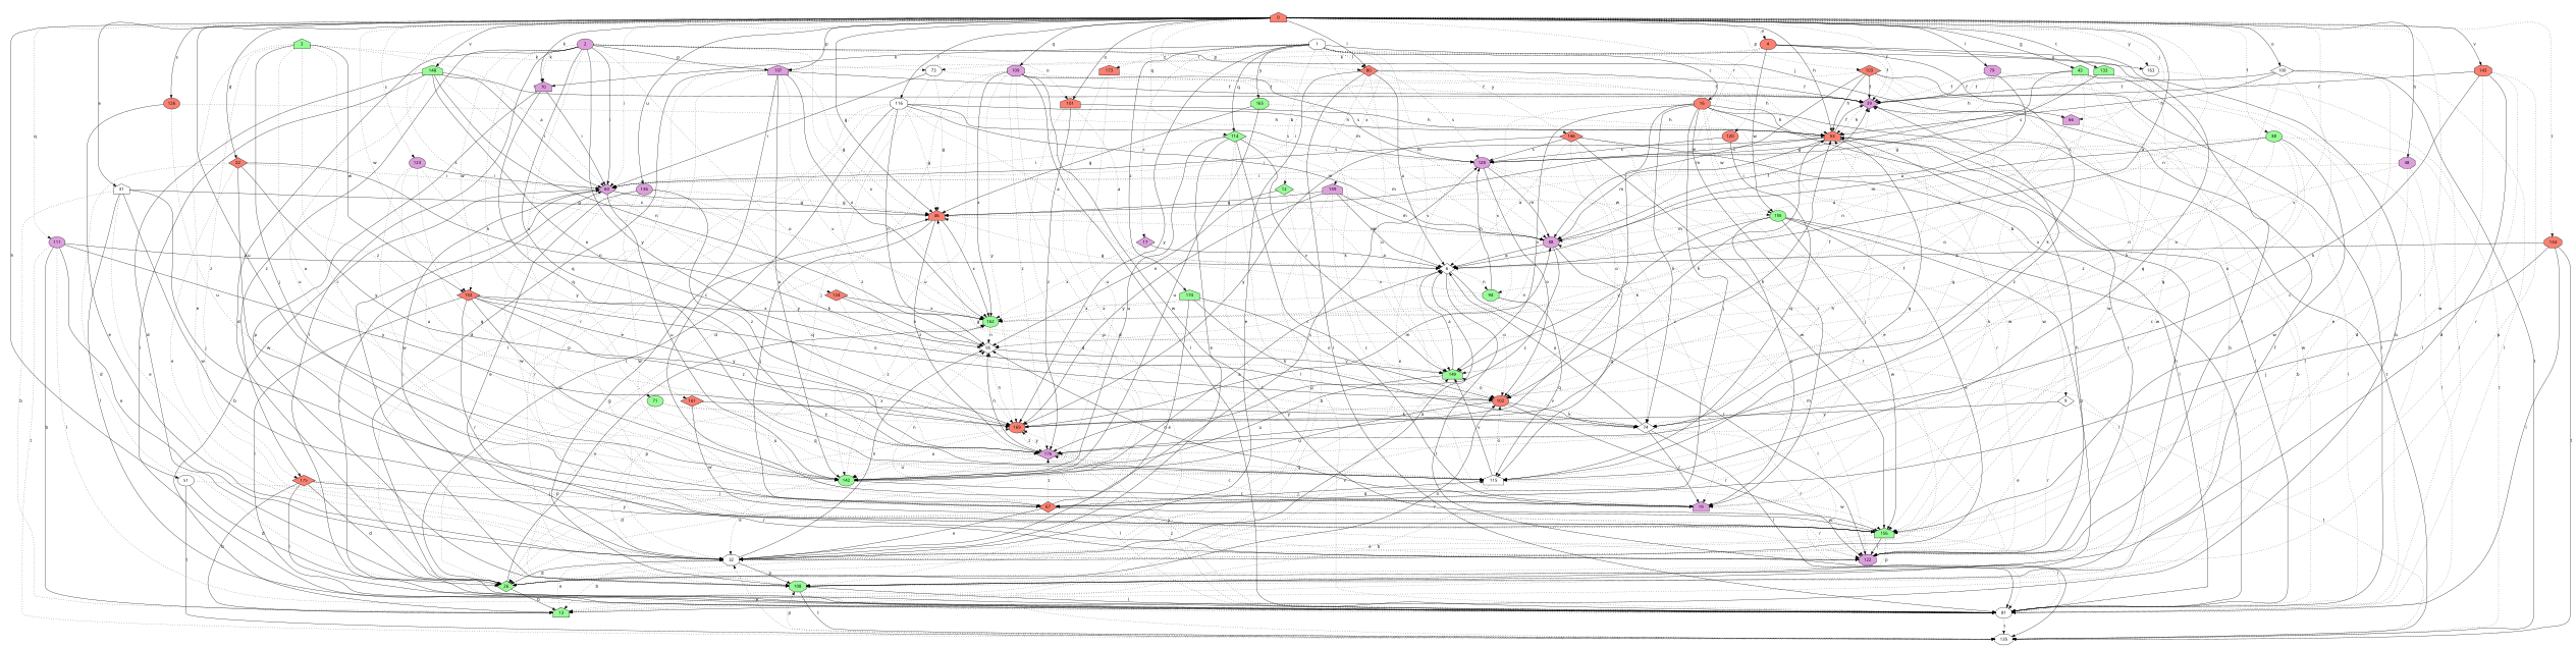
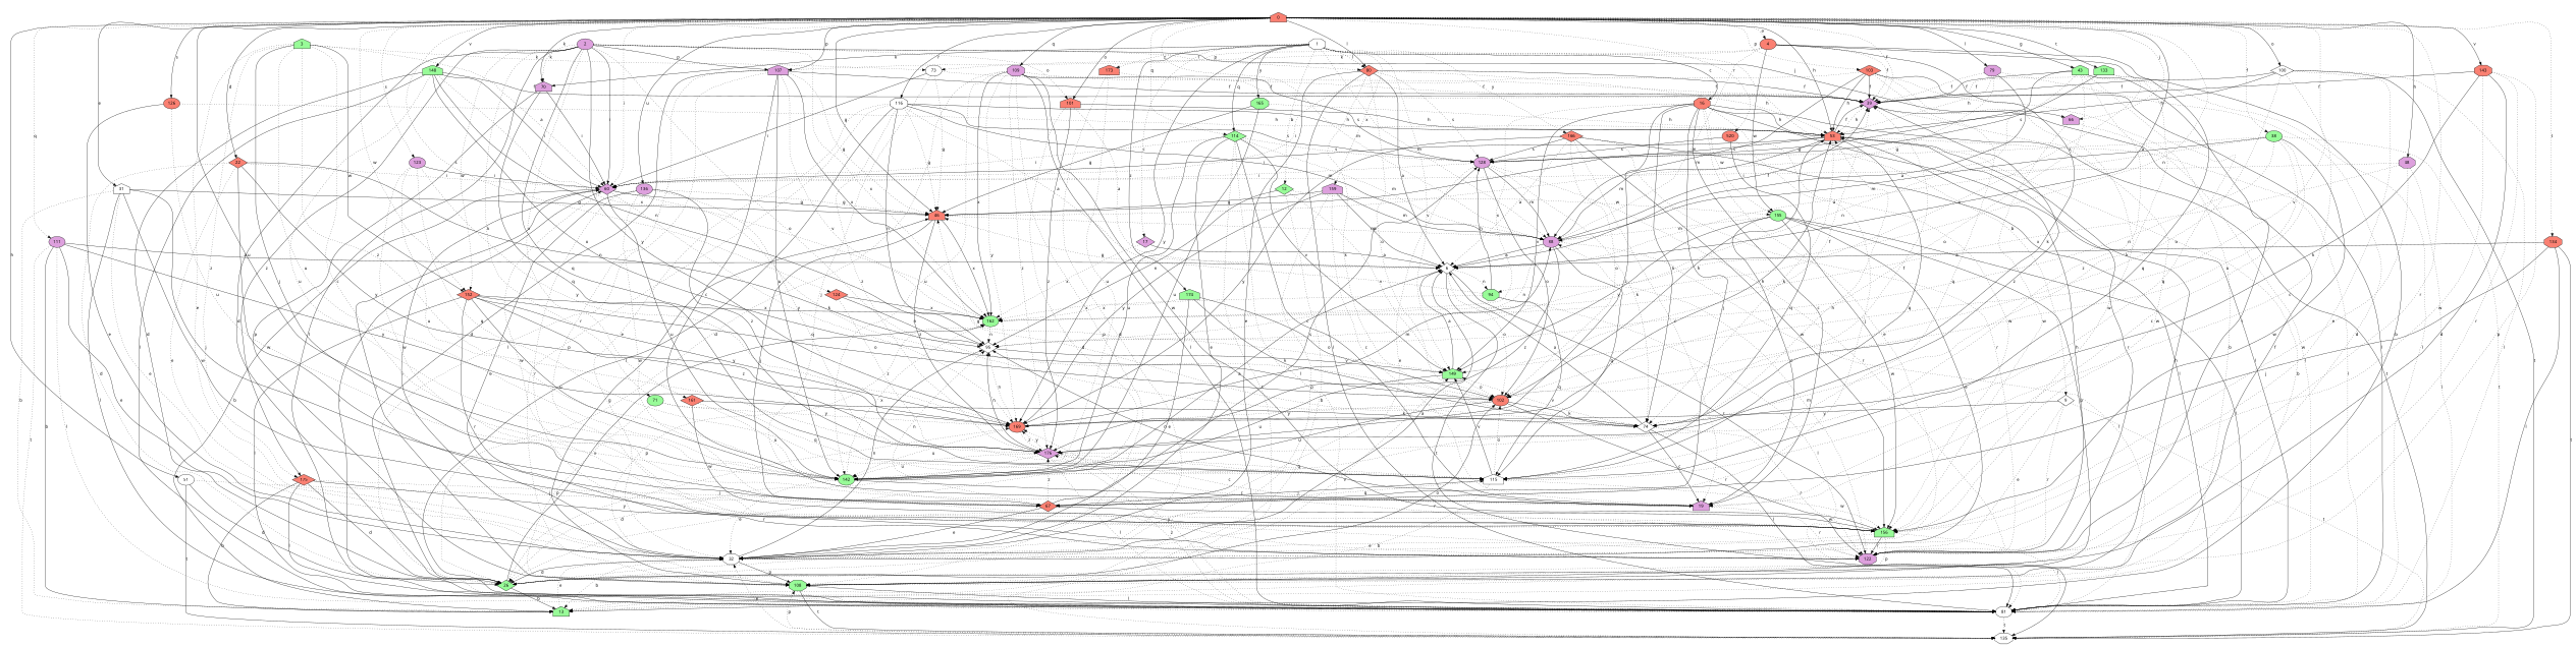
  strict digraph {
    fontname="Noto Sans"
    node [fillcolor=salmon fontname="Noto Sans" shape=diamond style=filled]
    edge [fontname="Noto Sans" style=dotted]
    0 [shape=house]
    4 [shape=ellipse]
    6 [fillcolor=white]
    22
    31 [fillcolor=white shape=house]
    38 [fillcolor=palegreen shape=ellipse]
    39 [fillcolor=plum]
    43 [fillcolor=palegreen shape=house]
    46 [shape=house]
    48 [fillcolor=plum shape=octagon]
    51 [fillcolor=white shape=ellipse]
    53 [shape=house]
    60 [fillcolor=plum]
    66 [fillcolor=plum shape=house]
    70 [fillcolor=plum shape=house]
    79 [fillcolor=plum shape=octagon]
    80
    88 [fillcolor=plum shape=ellipse]
    94 [fillcolor=palegreen shape=octagon]
    100 [fillcolor=white]
    101 [shape=house]
    103
    107 [fillcolor=plum shape=house]
    109 [fillcolor=plum shape=octagon]
    111 [fillcolor=plum shape=ellipse]
    114 [fillcolor=palegreen]
    116 [fillcolor=white shape=octagon]
-   120 [shape=ellipse]
+   120 [shape=ellipse label=520]
    122 [fillcolor=plum shape=octagon]
    123 [fillcolor=plum shape=ellipse]
    124
    126 [shape=ellipse]
    133 [fillcolor=palegreen shape=house]
    134 [shape=octagon]
    136 [fillcolor=plum shape=ellipse]
    142 [fillcolor=palegreen shape=ellipse]
    143 [shape=octagon]
    148 [fillcolor=palegreen shape=house]
    149 [fillcolor=palegreen shape=house]
    152
-   163 [fillcolor=white shape=ellipse]
    115 [fillcolor=white shape=house]
    73 [fillcolor=white shape=ellipse]
    13 [fillcolor=palegreen shape=house]
    74 [fillcolor=white]
    155 [fillcolor=palegreen shape=ellipse]
    102 [shape=ellipse]
    135 [fillcolor=white shape=octagon]
    169 [shape=ellipse]
    26 [fillcolor=palegreen]
    32 [fillcolor=white shape=octagon]
    95 [fillcolor=white]
    156 [fillcolor=palegreen shape=house]
    81 [fillcolor=white shape=ellipse]
    67
    19 [fillcolor=plum shape=house]
    128 [fillcolor=plum shape=ellipse]
    176 [fillcolor=plum]
    162 [fillcolor=palegreen shape=ellipse]
    108 [fillcolor=palegreen shape=octagon]
    1 [fillcolor=white shape=octagon]
    9 [fillcolor=white]
    12 [fillcolor=palegreen]
    16 [shape=octagon]
    17 [fillcolor=plum]
    159 [fillcolor=plum shape=house]
    165 [fillcolor=palegreen shape=octagon]
    166
    173 [shape=house]
    174 [fillcolor=palegreen shape=house]
    2 [fillcolor=plum shape=ellipse]
    71 [fillcolor=palegreen shape=ellipse]
    161
    175
    3 [fillcolor=palegreen shape=house]
    0 -> 4 [label=a]
    0 -> 6 [label=a style=solid]
    0 -> 22 [label=d style=solid]
    0 -> 31 [label=e style=solid]
    0 -> 38 [label=f]
    0 -> 39 [label=f]
    0 -> 43 [label=g style=solid]
    0 -> 46 [label=g style=solid]
    0 -> 48 [label=h style=solid]
    0 -> 51 [label=h style=solid]
    0 -> 53 [label=h style=solid]
    0 -> 60 [label=i]
    0 -> 66 [label=j]
    0 -> 70 [label=k style=solid]
    0 -> 79 [label=l style=solid]
    0 -> 80 [label=l style=solid]
    0 -> 88 [label=m]
    0 -> 94 [label=n]
    0 -> 100 [label=o style=solid]
    0 -> 101 [label=o style=solid]
    0 -> 103 [label=p]
    0 -> 107 [label=p style=solid]
    0 -> 109 [label=q style=solid]
    0 -> 111 [label=q]
    0 -> 114 [label=q]
    0 -> 116 [label=r style=solid]
    0 -> 120 [label=r]
    0 -> 122 [label=r]
    0 -> 123 [label=s]
    0 -> 124 [label=s]
    0 -> 126 [label=s style=solid]
    0 -> 133 [label=t style=solid]
    0 -> 134 [label=t]
    0 -> 136 [label=u style=solid]
    0 -> 142 [label=u style=solid]
    0 -> 143 [label=v style=solid]
    0 -> 148 [label=v style=solid]
    0 -> 149 [label=v]
    0 -> 152 [label=w]
-   0 -> 163 [label=y]
    4 -> 39 [label=f]
    4 -> 88 [label=m]
    4 -> 107 [label=p]
    4 -> 115 [label=q style=solid]
    4 -> 73 [label=k]
    4 -> 13 [label=b style=solid]
    4 -> 74 [label=k style=solid]
    4 -> 155 [label=w style=solid]
    6 -> 94 [label=n]
    6 -> 122 [label=r style=solid]
    6 -> 102 [label=o]
    6 -> 135 [label=t style=solid]
    22 -> 60 [label=i]
    22 -> 169 [label=y style=solid]
    22 -> 26 [label=d]
    22 -> 32 [label=e]
    22 -> 95 [label=n style=solid]
    22 -> 156 [label=w style=solid]
    31 -> 46 [label=g style=solid]
    31 -> 13 [label=b]
    31 -> 32 [label=e]
    31 -> 156 [label=w style=solid]
    31 -> 81 [label=l style=solid]
    31 -> 67 [label=j style=solid]
    38 -> 6 [label=a]
    38 -> 88 [label=m style=solid]
    38 -> 102 [label=o]
    38 -> 135 [label=t]
    38 -> 95 [label=n]
    38 -> 156 [label=w style=solid]
    38 -> 19 [label=c]
    38 -> 128 [label=s]
    39 -> 53 [label=h]
    39 -> 156 [label=w]
    39 -> 176 [label=z style=solid]
    43 -> 39 [label=f style=solid]
    43 -> 46 [label=g style=solid]
    43 -> 122 [label=r style=solid]
    43 -> 115 [label=q]
    43 -> 102 [label=o]
    43 -> 95 [label=n]
    43 -> 81 [label=l]
    43 -> 176 [label=z]
    46 -> 88 [label=m]
    46 -> 67 [label=j style=solid]
    46 -> 176 [label=z style=solid]
    46 -> 162 [label=x style=solid]
    48 -> 60 [label=i]
    48 -> 156 [label=w]
    48 -> 81 [label=l]
    48 -> 162 [label=x]
    51 -> 135 [label=t style=solid]
    51 -> 26 [label=d style=solid]
    51 -> 67 [label=j]
    53 -> 39 [label=f style=solid]
    53 -> 60 [label=i style=solid]
    53 -> 88 [label=m style=solid]
    53 -> 122 [label=r style=solid]
    53 -> 115 [label=q style=solid]
    53 -> 13 [label=b]
-   53 -> 19 [label=k]
+   53 -> 74 [label=k]
    53 -> 81 [label=l]
    53 -> 128 [label=s style=solid]
    60 -> 46 [label=g style=solid]
    60 -> 142 [label=u style=solid]
    60 -> 13 [label=b style=solid]
    60 -> 74 [label=k]
    60 -> 169 [label=y]
    60 -> 156 [label=w]
    66 -> 156 [label=w]
    66 -> 81 [label=l]
    70 -> 60 [label=i style=solid]
    70 -> 115 [label=q style=solid]
    70 -> 108 [label=p style=solid]
    79 -> 6 [label=a style=solid]
    79 -> 39 [label=f]
    79 -> 46 [label=g]
    79 -> 53 [label=h]
    79 -> 26 [label=d]
    80 -> 6 [label=a style=solid]
    80 -> 39 [label=f style=solid]
    80 -> 53 [label=h]
    80 -> 74 [label=k]
    80 -> 102 [label=o]
    80 -> 32 [label=e style=solid]
    80 -> 81 [label=l style=solid]
    80 -> 128 [label=s]
    88 -> 6 [label=a style=solid]
    88 -> 39 [label=f style=solid]
    88 -> 115 [label=q style=solid]
    88 -> 95 [label=n]
    88 -> 81 [label=l]
    88 -> 176 [label=z style=solid]
    94 -> 46 [label=g]
    94 -> 115 [label=q style=solid]
    94 -> 81 [label=l]
    94 -> 128 [label=h style=solid]
    94 -> 162 [label=x]
    100 -> 39 [label=f style=solid]
    100 -> 53 [label=h style=solid]
    100 -> 102 [label=o]
    100 -> 135 [label=t style=solid]
    100 -> 32 [label=e]
    100 -> 81 [label=l]
    100 -> 19 [label=c]
    101 -> 6 [label=a]
    101 -> 53 [label=h style=solid]
    101 -> 26 [label=d]
    101 -> 176 [label=z style=solid]
    103 -> 39 [label=f style=solid]
    103 -> 53 [label=h style=solid]
    103 -> 60 [label=i]
    103 -> 88 [label=m style=solid]
    103 -> 115 [label=q]
    103 -> 13 [label=b]
    103 -> 156 [label=w]
    103 -> 81 [label=l style=solid]
    107 -> 39 [label=f style=solid]
    107 -> 46 [label=g]
    107 -> 122 [label=r]
    107 -> 142 [label=u style=solid]
    107 -> 149 [label=v]
    107 -> 26 [label=d style=solid]
    107 -> 81 [label=l]
    107 -> 19 [label=c style=solid]
    107 -> 162 [label=x style=solid]
    109 -> 39 [label=f]
    109 -> 142 [label=u]
    109 -> 169 [label=y]
    109 -> 26 [label=d]
    109 -> 156 [label=w style=solid]
    109 -> 81 [label=l style=solid]
    109 -> 128 [label=s style=solid]
    109 -> 176 [label=z]
    109 -> 162 [label=x style=solid]
    109 -> 108 [label=p]
    111 -> 6 [label=a style=solid]
    111 -> 13 [label=b style=solid]
    111 -> 135 [label=t]
    111 -> 169 [label=y style=solid]
    111 -> 32 [label=e style=solid]
    111 -> 81 [label=l]
    114 -> 60 [label=i]
    114 -> 88 [label=m]
    114 -> 142 [label=u style=solid]
    114 -> 149 [label=v style=solid]
    114 -> 135 [label=t]
    114 -> 32 [label=e style=solid]
    114 -> 81 [label=l]
    114 -> 19 [label=c style=solid]
    114 -> 128 [label=s]
    116 -> 6 [label=a]
    116 -> 46 [label=g]
    116 -> 53 [label=h style=solid]
    116 -> 88 [label=m style=solid]
    116 -> 32 [label=e]
    116 -> 95 [label=n style=solid]
    116 -> 81 [label=l style=solid]
    116 -> 128 [label=s style=solid]
    116 -> 176 [label=z]
    116 -> 108 [label=p]
    120 -> 115 [label=q style=solid]
    120 -> 67 [label=j]
    120 -> 128 [label=s style=solid]
    122 -> 53 [label=h style=solid]
    122 -> 88 [label=m]
    123 -> 60 [label=i style=solid]
    123 -> 142 [label=u]
    123 -> 115 [label=q]
    123 -> 169 [label=y]
    123 -> 156 [label=w]
    124 -> 95 [label=n style=solid]
    124 -> 176 [label=z]
    124 -> 162 [label=x style=solid]
    126 -> 53 [label=h]
    126 -> 142 [label=u]
    126 -> 32 [label=e style=solid]
    133 -> 39 [label=f]
    133 -> 74 [label=k]
    133 -> 128 [label=s style=solid]
    133 -> 162 [label=x]
    134 -> 6 [label=a style=solid]
    134 -> 135 [label=t style=solid]
    134 -> 81 [label=l style=solid]
    134 -> 67 [label=j style=solid]
    136 -> 46 [label=g]
    136 -> 122 [label=r]
    136 -> 115 [label=q]
    136 -> 32 [label=e style=solid]
    136 -> 156 [label=w]
    136 -> 176 [label=z style=solid]
    142 -> 6 [label=a style=solid]
    142 -> 53 [label=h]
    142 -> 32 [label=e]
    142 -> 19 [label=c style=solid]
    142 -> 162 [label=x]
    143 -> 39 [label=f style=solid]
    143 -> 122 [label=r]
    143 -> 74 [label=k style=solid]
    143 -> 26 [label=d style=solid]
    143 -> 156 [label=w]
    143 -> 108 [label=p]
    148 -> 39 [label=f style=solid]
    148 -> 60 [label=i style=solid]
    148 -> 142 [label=u]
    148 -> 102 [label=o style=solid]
    148 -> 26 [label=d style=solid]
    148 -> 95 [label=n style=solid]
    148 -> 81 [label=l style=solid]
    148 -> 162 [label=x]
    149 -> 6 [label=a style=solid]
    149 -> 39 [label=f]
    149 -> 142 [label=u style=solid]
    149 -> 102 [label=o]
    152 -> 122 [label=r style=solid]
    152 -> 142 [label=u style=solid]
    152 -> 102 [label=o style=solid]
    152 -> 169 [label=y style=solid]
    152 -> 81 [label=l style=solid]
    152 -> 176 [label=z style=solid]
    152 -> 162 [label=x style=solid]
-   163 -> 81 [label=l]
    115 -> 149 [label=v style=solid]
    115 -> 13 [label=b]
    115 -> 102 [label=o]
    115 -> 156 [label=w]
    115 -> 67 [label=j style=solid]
    73 -> 39 [label=f]
    73 -> 46 [label=g]
    73 -> 60 [label=i style=solid]
    73 -> 67 [label=j]
    13 -> 32 [label=e]
    74 -> 6 [label=a style=solid]
    74 -> 39 [label=f]
    74 -> 46 [label=g]
    74 -> 122 [label=r]
    74 -> 149 [label=v]
    74 -> 81 [label=l style=solid]
    74 -> 19 [label=c style=solid]
    155 -> 88 [label=m]
    155 -> 149 [label=v style=solid]
    155 -> 32 [label=e style=solid]
    155 -> 156 [label=w style=solid]
    155 -> 81 [label=l style=solid]
    155 -> 19 [label=c style=solid]
    155 -> 108 [label=p style=solid]
    102 -> 53 [label=h style=solid]
    102 -> 122 [label=r style=solid]
    102 -> 142 [label=u style=solid]
    102 -> 74 [label=k style=solid]
    102 -> 169 [label=y]
    135 -> 32 [label=e]
    135 -> 108 [label=p]
    169 -> 53 [label=h style=solid]
    169 -> 88 [label=m style=solid]
    169 -> 142 [label=u]
    169 -> 95 [label=n]
    169 -> 176 [label=z]
    26 -> 149 [label=v]
    26 -> 13 [label=b style=solid]
    26 -> 102 [label=o style=solid]
    26 -> 169 [label=y]
    26 -> 162 [label=x style=solid]
    32 -> 6 [label=a style=solid]
    32 -> 60 [label=i style=solid]
    32 -> 13 [label=b]
    32 -> 26 [label=d style=solid]
    32 -> 95 [label=n style=solid]
    32 -> 108 [label=p style=solid]
    95 -> 149 [label=v style=solid]
    156 -> 122 [label=r style=solid]
    156 -> 32 [label=e]
    156 -> 81 [label=l]
    156 -> 108 [label=p]
    81 -> 60 [label=i style=solid]
    81 -> 135 [label=t]
    81 -> 169 [label=y]
    81 -> 176 [label=z]
    67 -> 115 [label=q]
    67 -> 32 [label=e style=solid]
    67 -> 95 [label=n]
    67 -> 156 [label=w style=solid]
    67 -> 128 [label=s style=solid]
    67 -> 176 [label=z]
    19 -> 122 [label=r]
    19 -> 95 [label=n style=solid]
    128 -> 60 [label=i]
    128 -> 88 [label=m style=solid]
    128 -> 122 [label=r]
    128 -> 74 [label=k]
    128 -> 102 [label=o style=solid]
    128 -> 32 [label=e]
    176 -> 122 [label=r]
    176 -> 142 [label=u]
    176 -> 115 [label=q]
    176 -> 169 [label=y]
    176 -> 26 [label=d]
    176 -> 95 [label=n style=solid]
    176 -> 81 [label=l]
    176 -> 19 [label=c]
    162 -> 95 [label=n]
    162 -> 108 [label=p]
    108 -> 39 [label=f style=solid]
    108 -> 46 [label=g style=solid]
    108 -> 53 [label=h style=solid]
    108 -> 60 [label=i style=solid]
    108 -> 135 [label=t style=solid]
    108 -> 81 [label=l style=solid]
    1 -> 70 [label=k style=solid]
    1 -> 80 [label=l]
    1 -> 88 [label=m]
    1 -> 114 [label=q style=solid]
    1 -> 149 [label=v]
-   1 -> 163 [label=y style=solid]
    1 -> 169 [label=y style=solid]
    1 -> 9 [label=b]
    1 -> 12 [label=b]
    1 -> 16 [label=c style=solid]
    1 -> 17 [label=c]
    1 -> 159 [label=x]
    1 -> 165 [label=y style=solid]
    1 -> 166 [label=y]
    1 -> 173 [label=z]
    1 -> 174 [label=z style=solid]
    9 -> 122 [label=r]
    9 -> 135 [label=t]
    9 -> 169 [label=y style=solid]
    9 -> 32 [label=e]
    12 -> 149 [label=v]
    12 -> 13 [label=b]
    12 -> 155 [label=w]
    12 -> 95 [label=n style=solid]
    16 -> 53 [label=h style=solid]
    16 -> 149 [label=v style=solid]
    16 -> 74 [label=k style=solid]
    16 -> 155 [label=w]
    16 -> 135 [label=t style=solid]
    16 -> 32 [label=e]
    16 -> 156 [label=w]
    16 -> 81 [label=l style=solid]
    16 -> 67 [label=j style=solid]
    16 -> 19 [label=c style=solid]
    16 -> 176 [label=z style=solid]
    16 -> 162 [label=x]
    17 -> 6 [label=a style=solid]
    17 -> 162 [label=x]
    159 -> 6 [label=a style=solid]
    159 -> 46 [label=g style=solid]
    159 -> 88 [label=m style=solid]
    159 -> 169 [label=y style=solid]
    159 -> 19 [label=c]
    159 -> 108 [label=p]
    165 -> 46 [label=g style=solid]
    165 -> 53 [label=h]
    165 -> 142 [label=u style=solid]
    166 -> 6 [label=a]
    166 -> 122 [label=r]
    166 -> 102 [label=o]
    166 -> 169 [label=y style=solid]
    166 -> 156 [label=w style=solid]
    166 -> 81 [label=l style=solid]
    166 -> 19 [label=c]
    166 -> 128 [label=s style=solid]
    173 -> 39 [label=f]
    173 -> 142 [label=u]
    173 -> 26 [label=d]
    174 -> 74 [label=k style=solid]
    174 -> 102 [label=o style=solid]
    174 -> 32 [label=e style=solid]
    174 -> 162 [label=x]
    2 -> 60 [label=i style=solid]
    2 -> 66 [label=j style=solid]
    2 -> 70 [label=k]
    2 -> 80 [label=l]
    2 -> 101 [label=o]
    2 -> 107 [label=p style=solid]
    2 -> 152 [label=w]
    2 -> 115 [label=q style=solid]
    2 -> 102 [label=o]
    2 -> 169 [label=y style=solid]
    2 -> 26 [label=d style=solid]
    2 -> 81 [label=l style=solid]
    2 -> 162 [label=x]
    2 -> 71 [label=k]
    2 -> 161 [label=x]
    2 -> 175 [label=z style=solid]
    71 -> 115 [label=q]
    71 -> 169 [label=y]
    71 -> 108 [label=p]
    161 -> 142 [label=u]
    161 -> 74 [label=k style=solid]
    161 -> 156 [label=w style=solid]
    175 -> 122 [label=r style=solid]
    175 -> 13 [label=b style=solid]
    175 -> 26 [label=d style=solid]
    175 -> 81 [label=l style=solid]
    175 -> 67 [label=j]
    3 -> 60 [label=a]
    3 -> 142 [label=u]
    3 -> 152 [label=w style=solid]
    3 -> 73 [label=k]
    3 -> 32 [label=e]
    3 -> 67 [label=j style=solid]
    3 -> 19 [label=c]
    3 -> 176 [label=z]
    3 -> 175 [label=z]
  }
